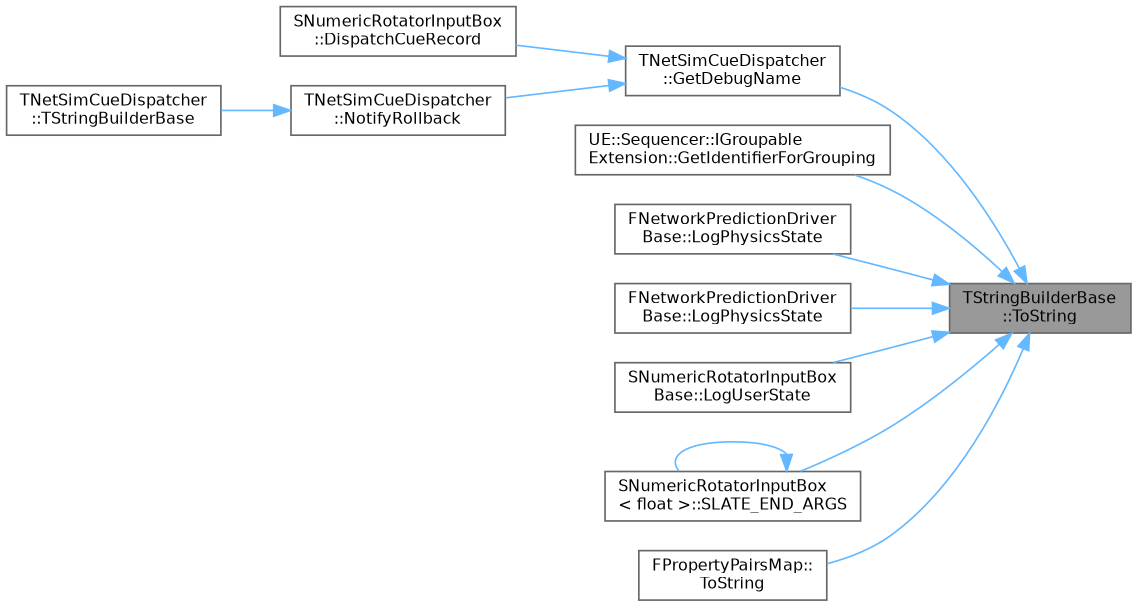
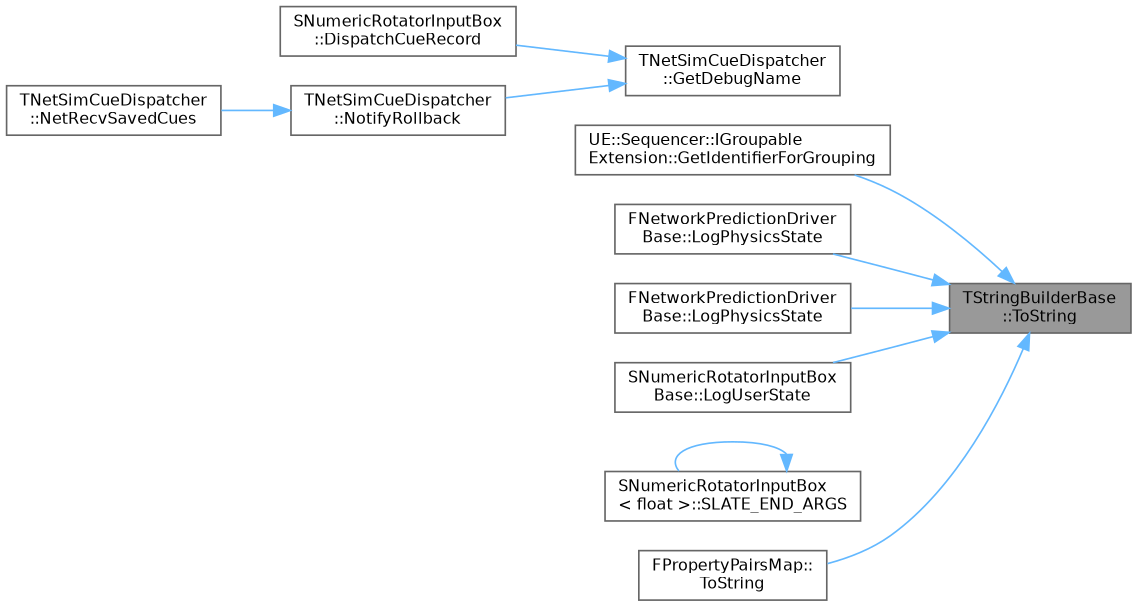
  digraph {
    rankdir=RL
    node [color=grey40 fillcolor=white fontname=Helvetica fontsize=10 shape=box style=filled]
    edge [color=steelblue1 dir=back fontname=Helvetica fontsize=10 labelfontname=Helvetica labelfontsize=10 style=solid]
    n1 [color=gray40 fillcolor=grey60 fontcolor=black height=0.2 label="TStringBuilderBase\l::ToString" width=0.4]
    n2 [height=0.2 label="TNetSimCueDispatcher\l::GetDebugName" width=0.4]
    n3 [height=0.2 label="UE::Sequencer::IGroupable\lExtension::GetIdentifierForGrouping" width=0.4]
    n4 [height=0.2 label="FNetworkPredictionDriver\lBase::LogPhysicsState" width=0.4]
    n5 [height=0.2 label="FNetworkPredictionDriver\lBase::LogPhysicsState" width=0.4]
    n6 [height=0.2 label="SNumericRotatorInputBox\lBase::LogUserState" width=0.4]
    n7 [height=0.2 label="SNumericRotatorInputBox\l\< float \>::SLATE_END_ARGS" width=0.4]
    n8 [height=0.2 label="FPropertyPairsMap::\lToString" width=0.4]
    n9 [height=0.2 label="SNumericRotatorInputBox\l::DispatchCueRecord" width=0.4]
    n10 [height=0.2 label="TNetSimCueDispatcher\l::NotifyRollback" width=0.4]
-   n11 [height=0.2 label="TNetSimCueDispatcher\l::TStringBuilderBase" width=0.4]
-   n1 -> n2
+   n11 [height=0.2 label="TNetSimCueDispatcher\l::NetRecvSavedCues" width=0.4]
    n1 -> n3
    n1 -> n4
    n1 -> n5
    n1 -> n6
-   n1 -> n7
    n1 -> n8
    n2 -> n9
    n2 -> n10
    n7 -> n7
    n10 -> n11
  }
